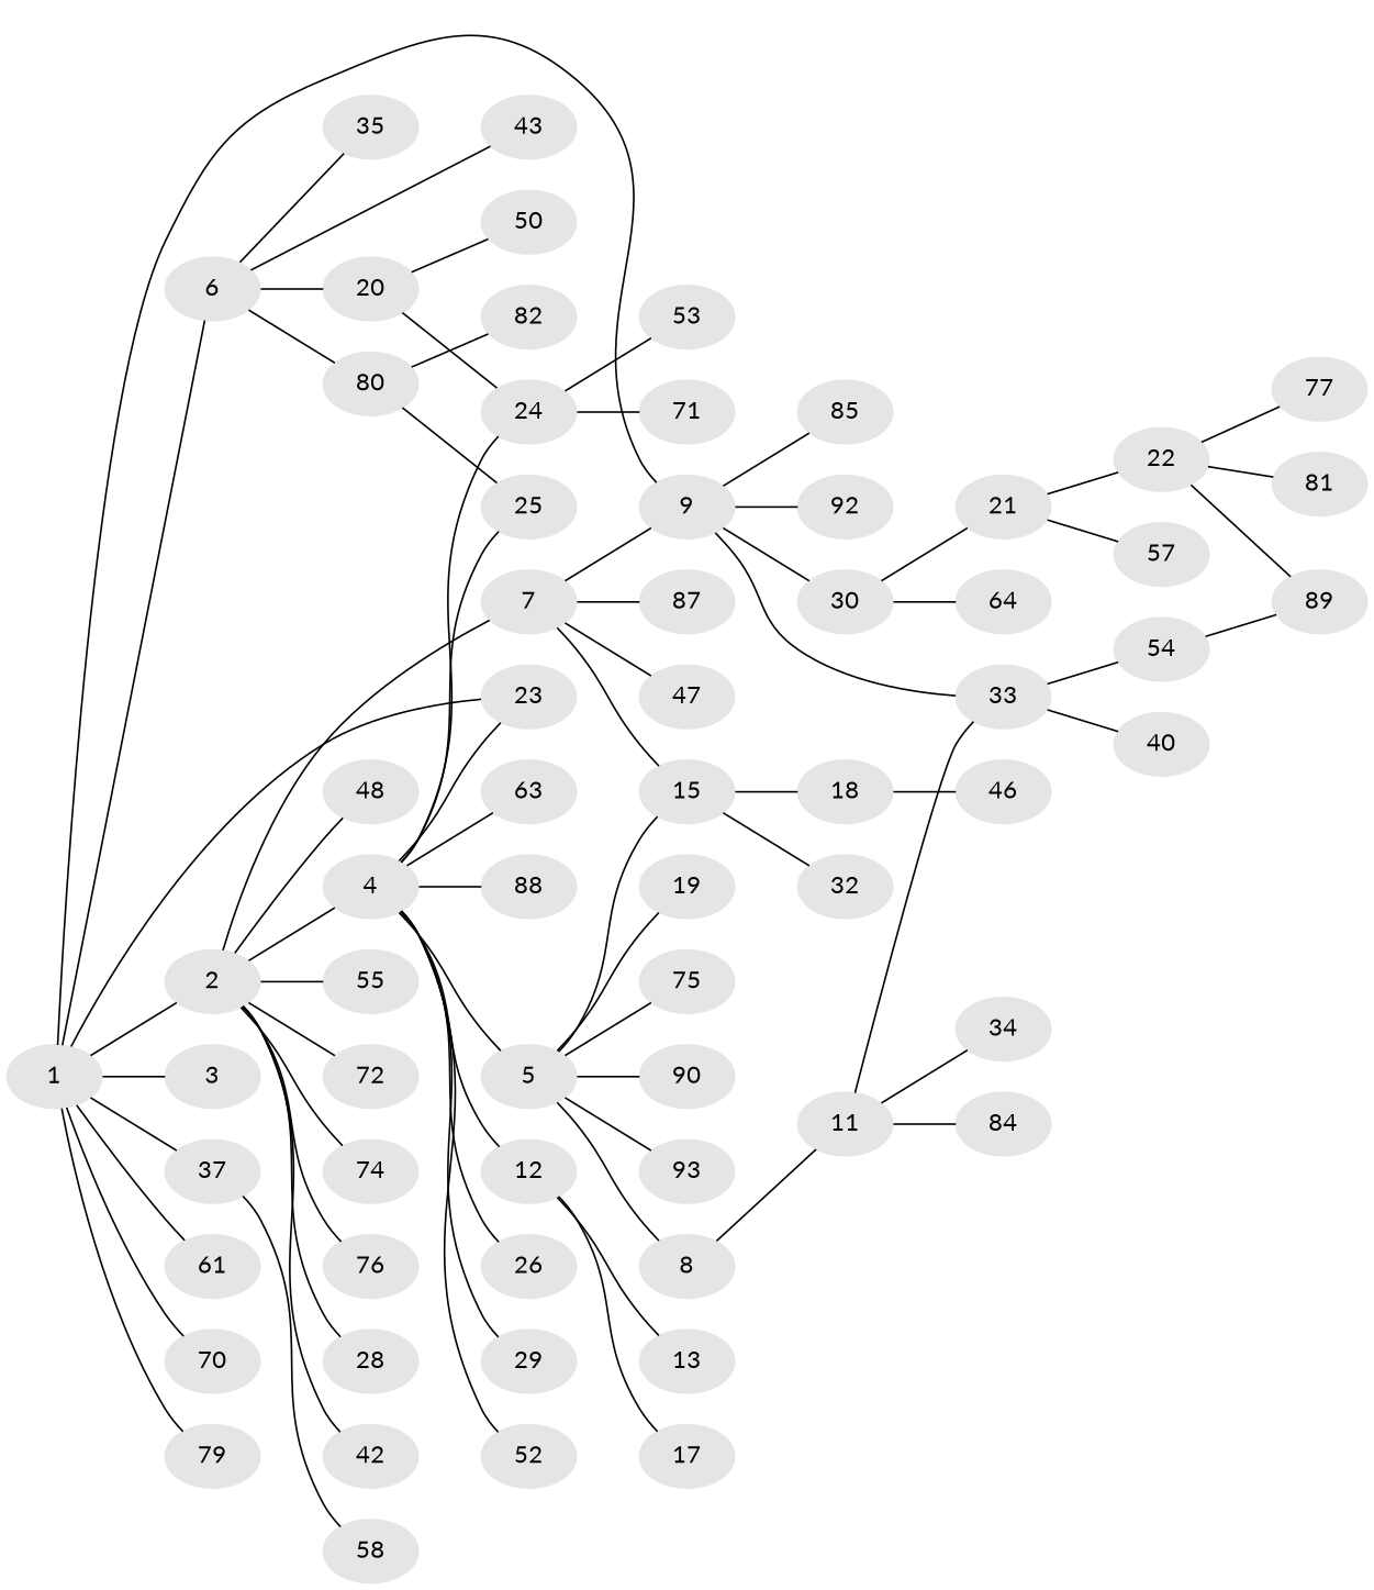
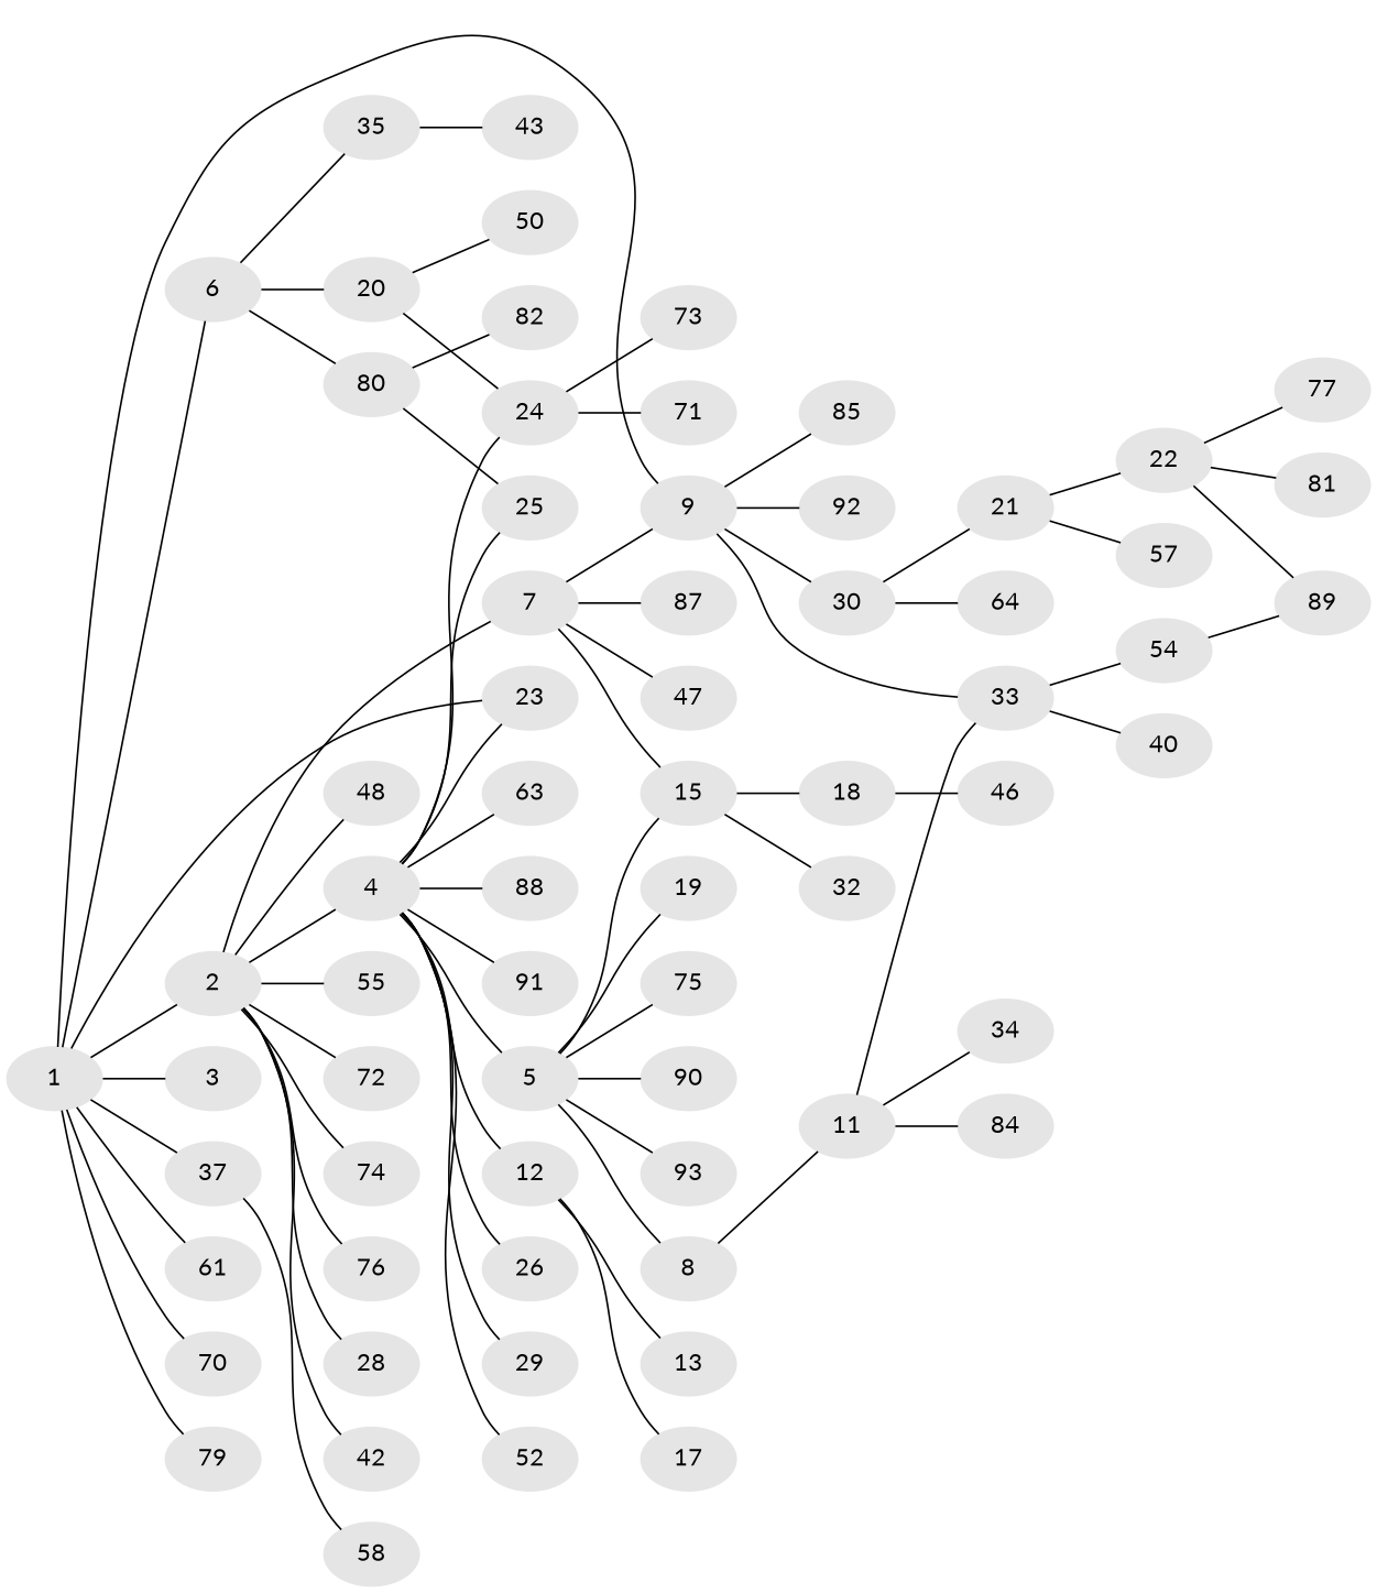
  graph {
    fontname=Lato
    rankdir=LR
    node [color=gray90 fontname=Lato style=filled]
    edge [fontname=Lato]
    1 [super="+59"]
    2 [super="+35"]
    3
    6 [super="+36"]
    9 [super="+14"]
    23 [super="+56"]
    37 [super="+48"]
    61
    70
    79
    4 [super="+62"]
    7 [super="+45"]
    28 [super="+65"]
    42
    n15 [label=48 super="+60"]
    55
    72
    74
    76
    n20 [label=80 super="+39"]
    20 [super="+38"]
    n22 [label=35]
    43
    30 [super="+53"]
    33 [super="+83"]
    85
    92
    58
    5 [super="+51"]
    12 [super="+16"]
    24 [super="+66"]
    25 [super="+86"]
    26
    29
    52
    63
    88
+   91
    15 [super="+80"]
    47
    87
    8 [super="+27"]
    19
    75
    90
    93
    13
    17
    71
-   73 [label=53]
+   73
    11 [super="+78"]
    18 [super="+69"]
    32
    82
    50
    34
    84
    21 [super="+41"]
    22 [super="+68"]
    57
    64
    40
    54
    46
    77
    81
    89
    1 -- 2
    1 -- 3
    1 -- 6
    1 -- 9
    1 -- 23
    1 -- 37
    1 -- 61
    1 -- 70
    1 -- 79
    2 -- 4
    2 -- 7
    2 -- 28
    2 -- 42
    2 -- n15
    2 -- 55
    2 -- 72
    2 -- 74
    2 -- 76
    6 -- n20
    6 -- 20
    6 -- n22
-   6 -- 43
+   n22 -- 43
    9 -- 30
    9 -- 33
    9 -- 85
    9 -- 92
    37 -- 58
    4 -- 23
    4 -- 5
    4 -- 12
    4 -- 24
    4 -- 25
    4 -- 26
    4 -- 29
    4 -- 52
    4 -- 63
    4 -- 88
+   4 -- 91
    7 -- 9
    7 -- 15
    7 -- 47
    7 -- 87
    n20 -- 25
    n20 -- 82
    20 -- 24
    20 -- 50
    30 -- 21
    30 -- 64
    33 -- 40
    33 -- 54
    5 -- 15
    5 -- 8
    5 -- 19
    5 -- 75
    5 -- 90
    5 -- 93
    12 -- 13
    12 -- 17
    24 -- 71
    24 -- 73
    15 -- 18
    15 -- 32
    8 -- 11
    11 -- 33
    11 -- 34
    11 -- 84
    18 -- 46
    21 -- 22
    21 -- 57
    22 -- 77
    22 -- 81
    22 -- 89
    54 -- 89
  }
